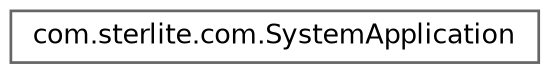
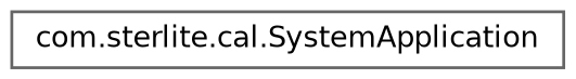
  digraph {
    rankdir=LR
-   n1 [color=grey40 fillcolor=white fontname=Helvetica fontsize=10 height=0.2 label="com.sterlite.com.SystemApplication" shape=box style=filled width=0.4]
+   n1 [color=grey40 fillcolor=white fontname=Helvetica fontsize=10 height=0.2 label="com.sterlite.cal.SystemApplication" shape=box style=filled width=0.4]
  }
